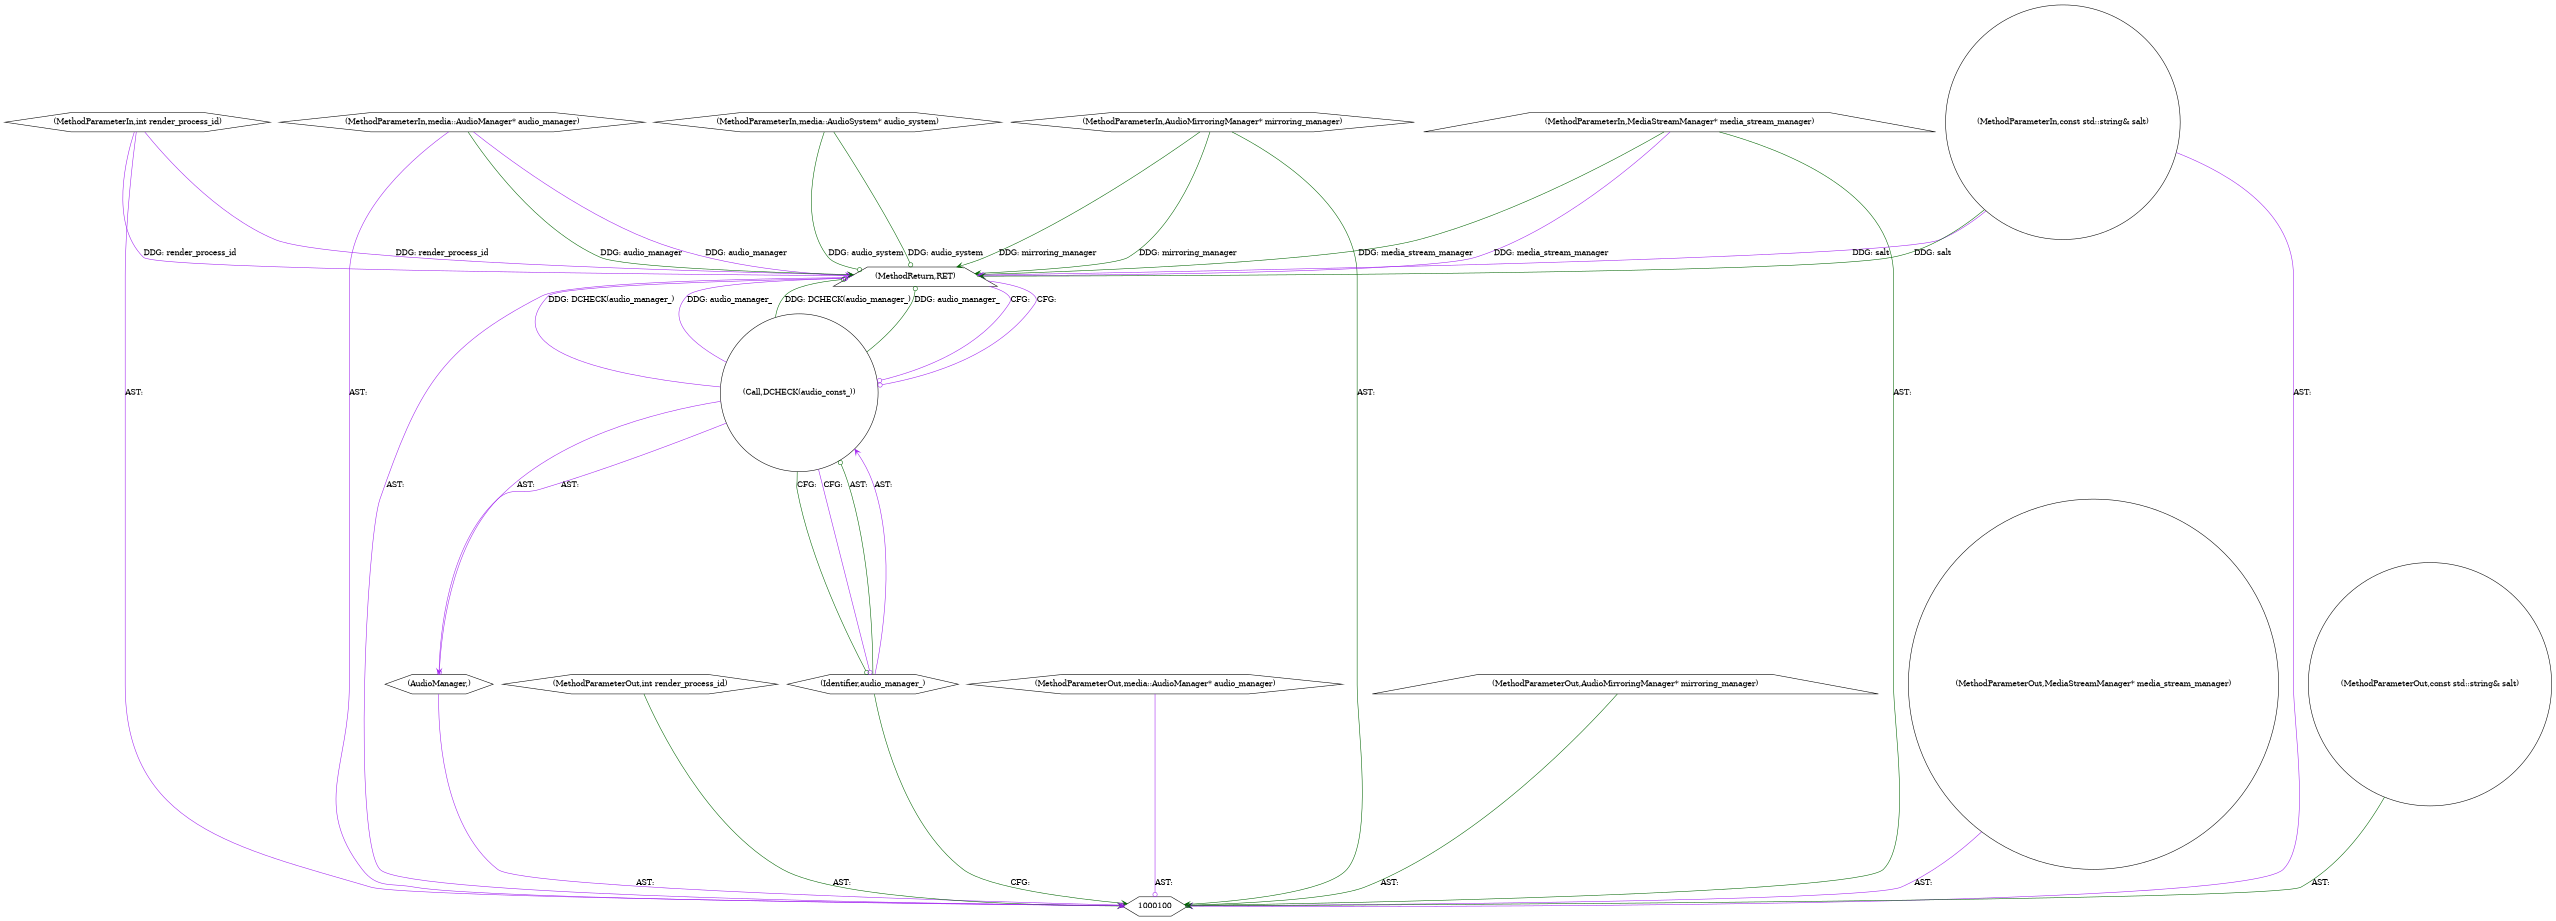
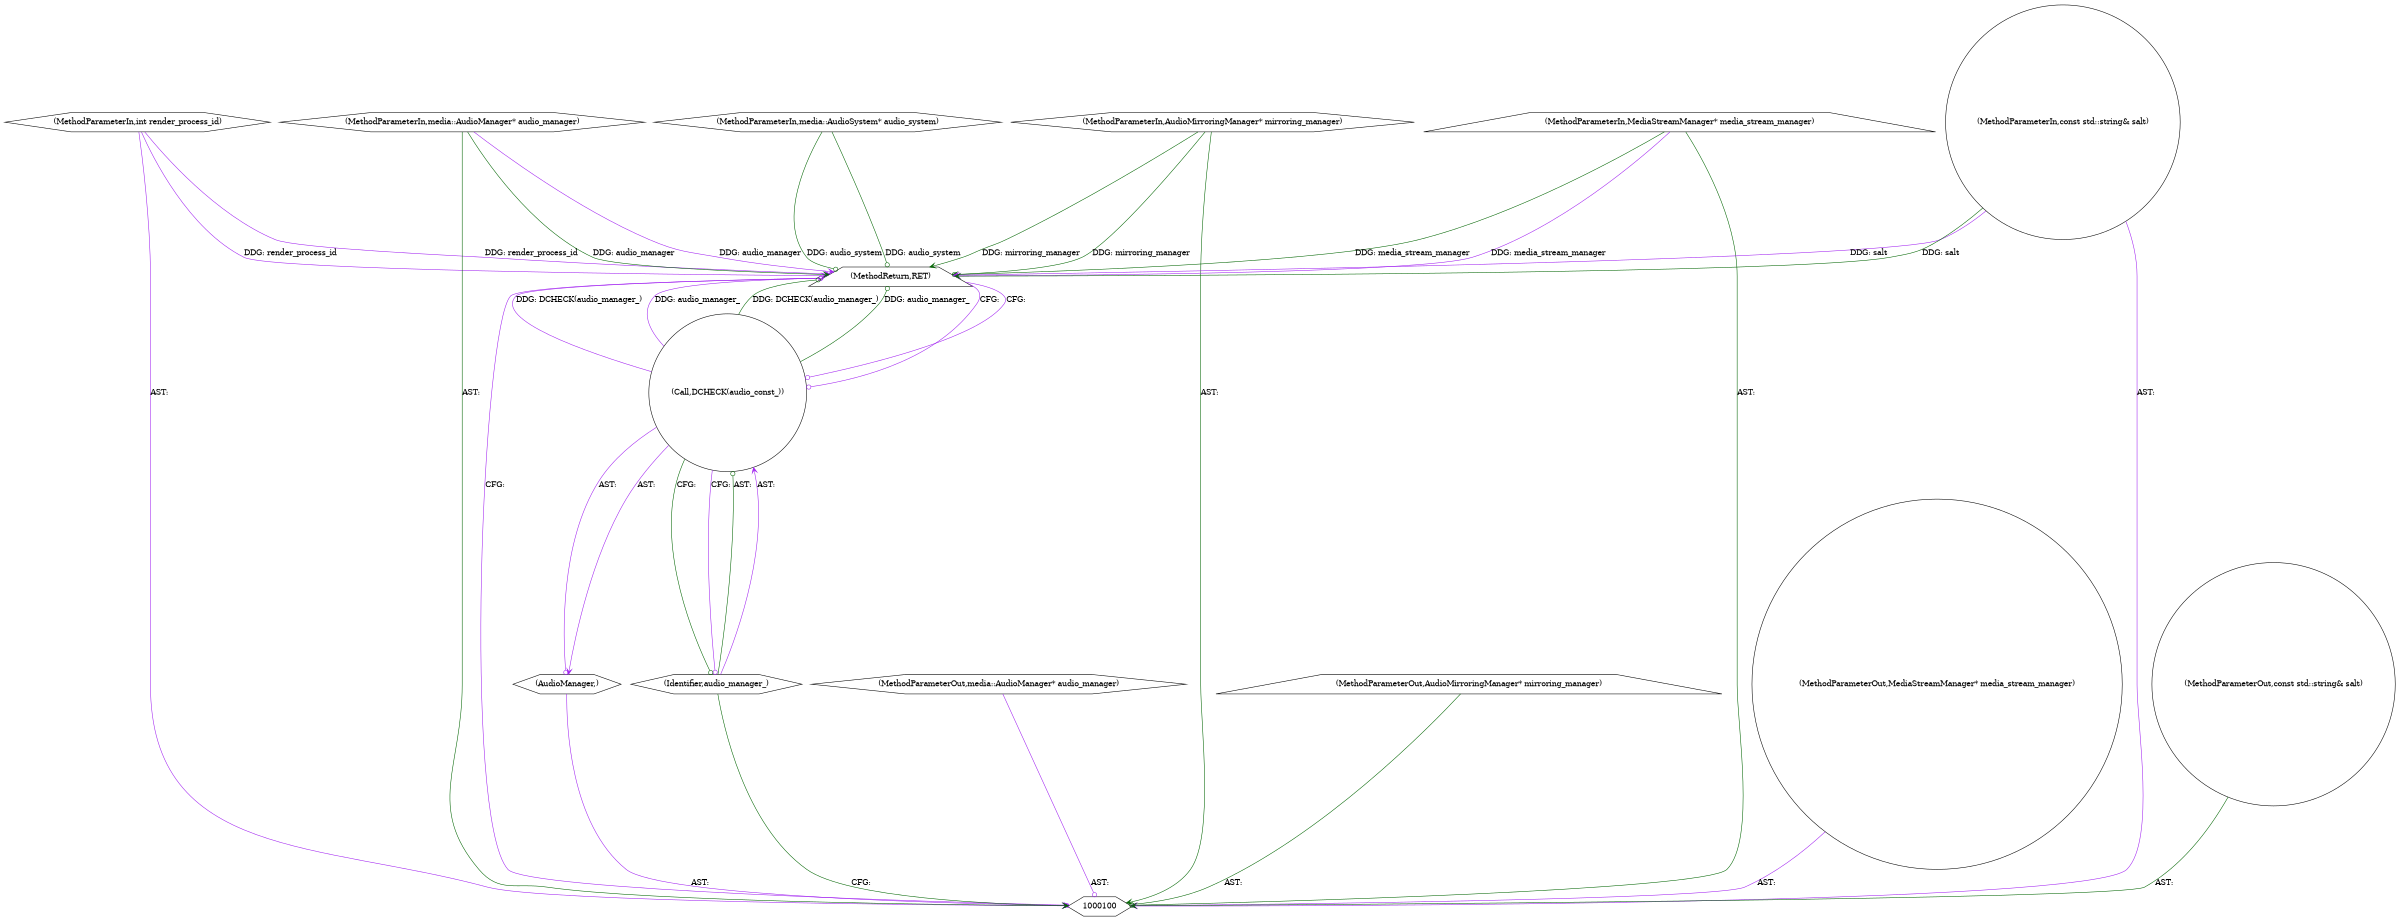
  digraph {
    node [shape=hexagon]
    edge [arrowhead=vee color=purple]
    n1 [label="(MethodReturn,RET)" shape=trapezium]
    n2 [label="(Call,DCHECK(audio_const_))" shape=circle]
    1000100
    n4 [label="(AudioManager,)"]
    n5 [label="(Identifier,audio_manager_)"]
    n6 [label="(MethodParameterIn,int render_process_id)"]
-   n7 [label="(MethodParameterOut,int render_process_id)"]
    n8 [label="(MethodParameterIn,media::AudioManager* audio_manager)"]
    n9 [label="(MethodParameterOut,media::AudioManager* audio_manager)"]
    n10 [label="(MethodParameterIn,media::AudioSystem* audio_system)"]
    n11 [label="(MethodParameterIn,AudioMirroringManager* mirroring_manager)"]
    n12 [label="(MethodParameterOut,AudioMirroringManager* mirroring_manager)" shape=trapezium]
    n13 [label="(MethodParameterIn,MediaStreamManager* media_stream_manager)" shape=trapezium]
    n14 [label="(MethodParameterOut,MediaStreamManager* media_stream_manager)" shape=circle]
    n15 [label="(MethodParameterIn,const std::string& salt)" shape=circle]
    n16 [label="(MethodParameterOut,const std::string& salt)" shape=circle]
    n1 -> n2 [arrowhead=odot label="CFG: "]
    n1 -> n2 [arrowhead=odot label="CFG: "]
-   n1 -> 1000100 [label="AST: "]
+   n1 -> 1000100 [label="CFG: "]
    n2 -> n1 [arrowhead=odot label="DDG: DCHECK(audio_manager_)"]
    n2 -> n1 [arrowhead=odot label="DDG: audio_manager_"]
    n2 -> n1 [arrowhead=odot color=darkgreen label="DDG: DCHECK(audio_manager_)"]
    n2 -> n1 [arrowhead=odot color=darkgreen label="DDG: audio_manager_"]
    n2 -> n4 [arrowhead=odot label="AST: "]
    n2 -> n4 [label="AST: "]
    n2 -> n5 [arrowhead=odot color=darkgreen label="CFG: "]
    n2 -> n5 [arrowhead=odot label="CFG: "]
    n4 -> 1000100 [arrowhead=odot label="AST: "]
    n5 -> n2 [arrowhead=odot color=darkgreen label="AST: "]
    n5 -> n2 [label="AST: "]
    n5 -> 1000100 [color=darkgreen label="CFG: "]
    n6 -> n1 [label="DDG: render_process_id"]
    n6 -> n1 [label="DDG: render_process_id"]
-   n6 -> 1000100 [arrowhead=odot label="AST: "]
-   n7 -> 1000100 [color=darkgreen label="AST: "]
+   n6 -> 1000100 [label="AST: "]
    n8 -> n1 [label="DDG: audio_manager"]
    n8 -> n1 [color=darkgreen label="DDG: audio_manager"]
-   n8 -> 1000100 [label="AST: "]
+   n8 -> 1000100 [color=darkgreen label="AST: "]
    n9 -> 1000100 [arrowhead=odot label="AST: "]
    n10 -> n1 [arrowhead=odot color=darkgreen label="DDG: audio_system"]
    n10 -> n1 [arrowhead=odot color=darkgreen label="DDG: audio_system"]
    n11 -> n1 [color=darkgreen label="DDG: mirroring_manager"]
    n11 -> n1 [color=darkgreen label="DDG: mirroring_manager"]
    n11 -> 1000100 [color=darkgreen label="AST: "]
    n12 -> 1000100 [arrowhead=odot color=darkgreen label="AST: "]
    n13 -> n1 [arrowhead=odot color=darkgreen label="DDG: media_stream_manager"]
    n13 -> n1 [label="DDG: media_stream_manager"]
    n13 -> 1000100 [arrowhead=odot color=darkgreen label="AST: "]
    n14 -> 1000100 [label="AST: "]
    n15 -> n1 [label="DDG: salt"]
    n15 -> n1 [color=darkgreen label="DDG: salt"]
    n15 -> 1000100 [label="AST: "]
    n16 -> 1000100 [color=darkgreen label="AST: "]
  }
